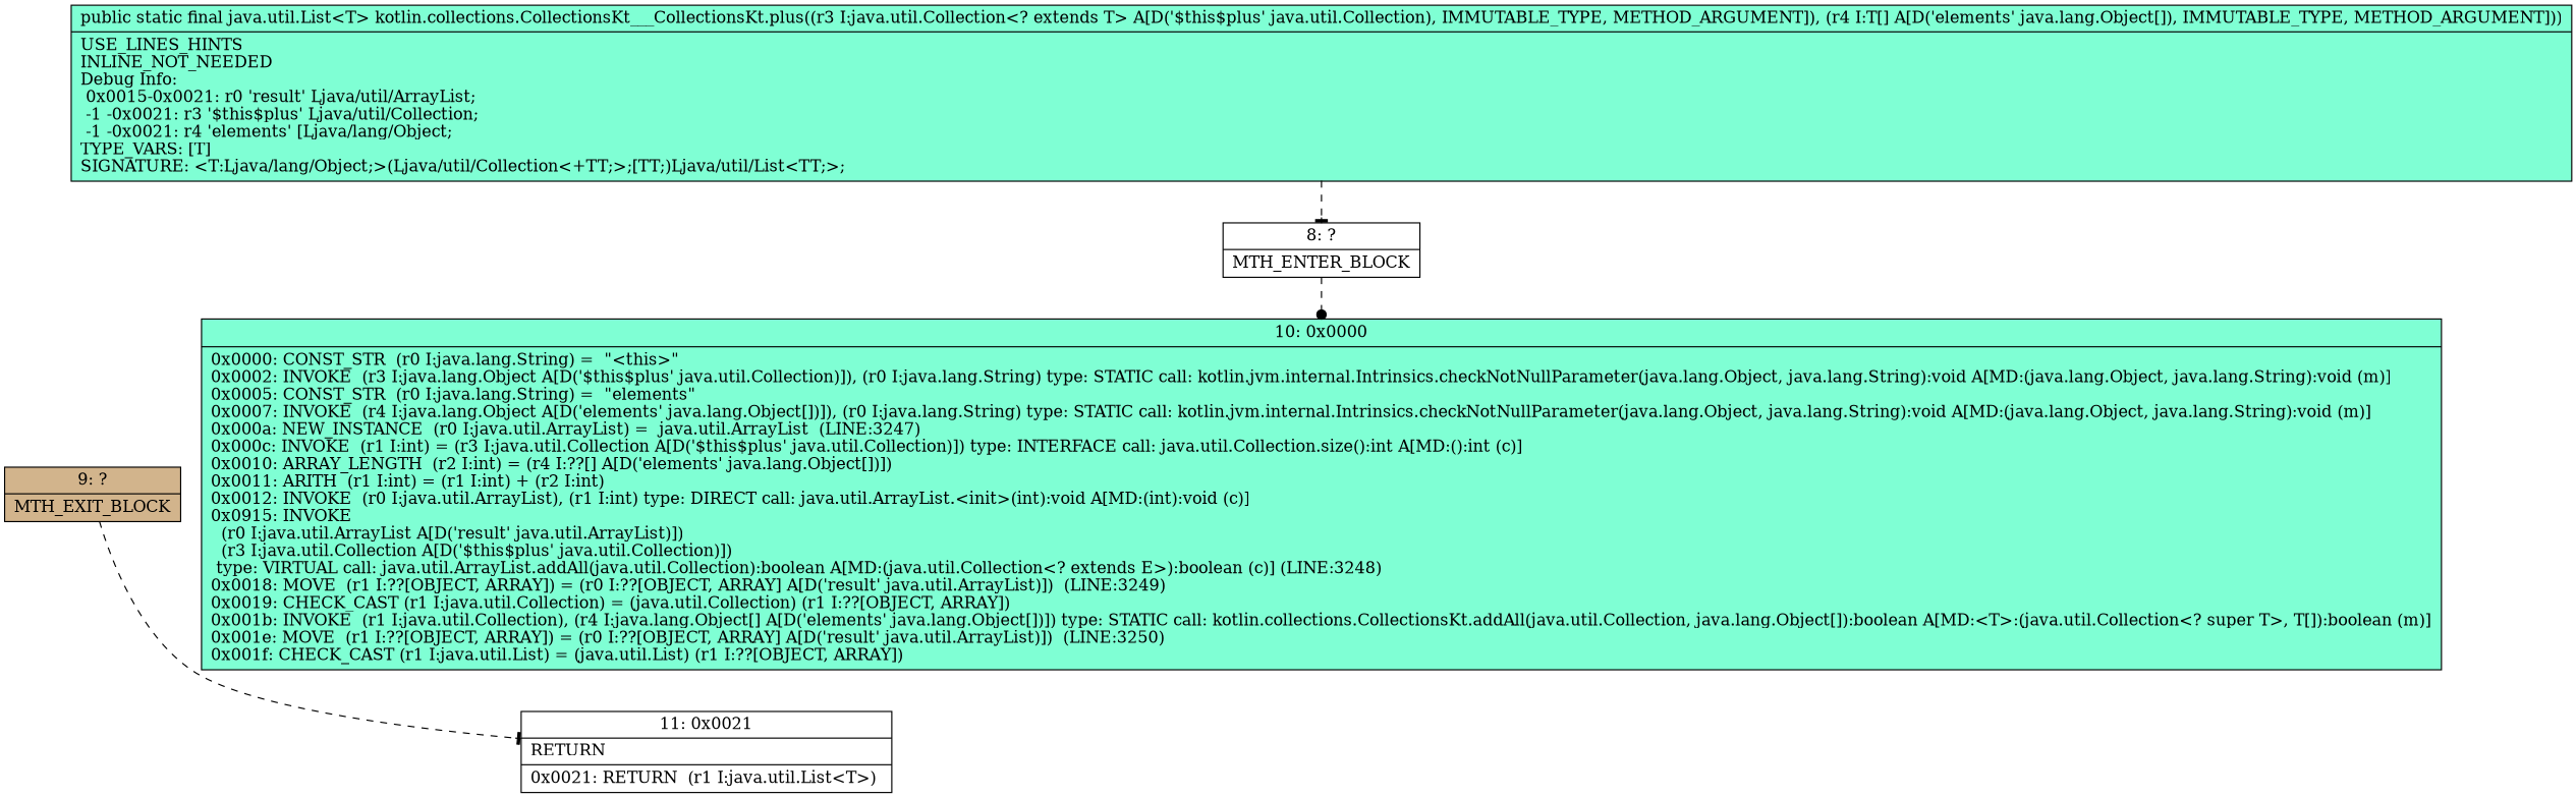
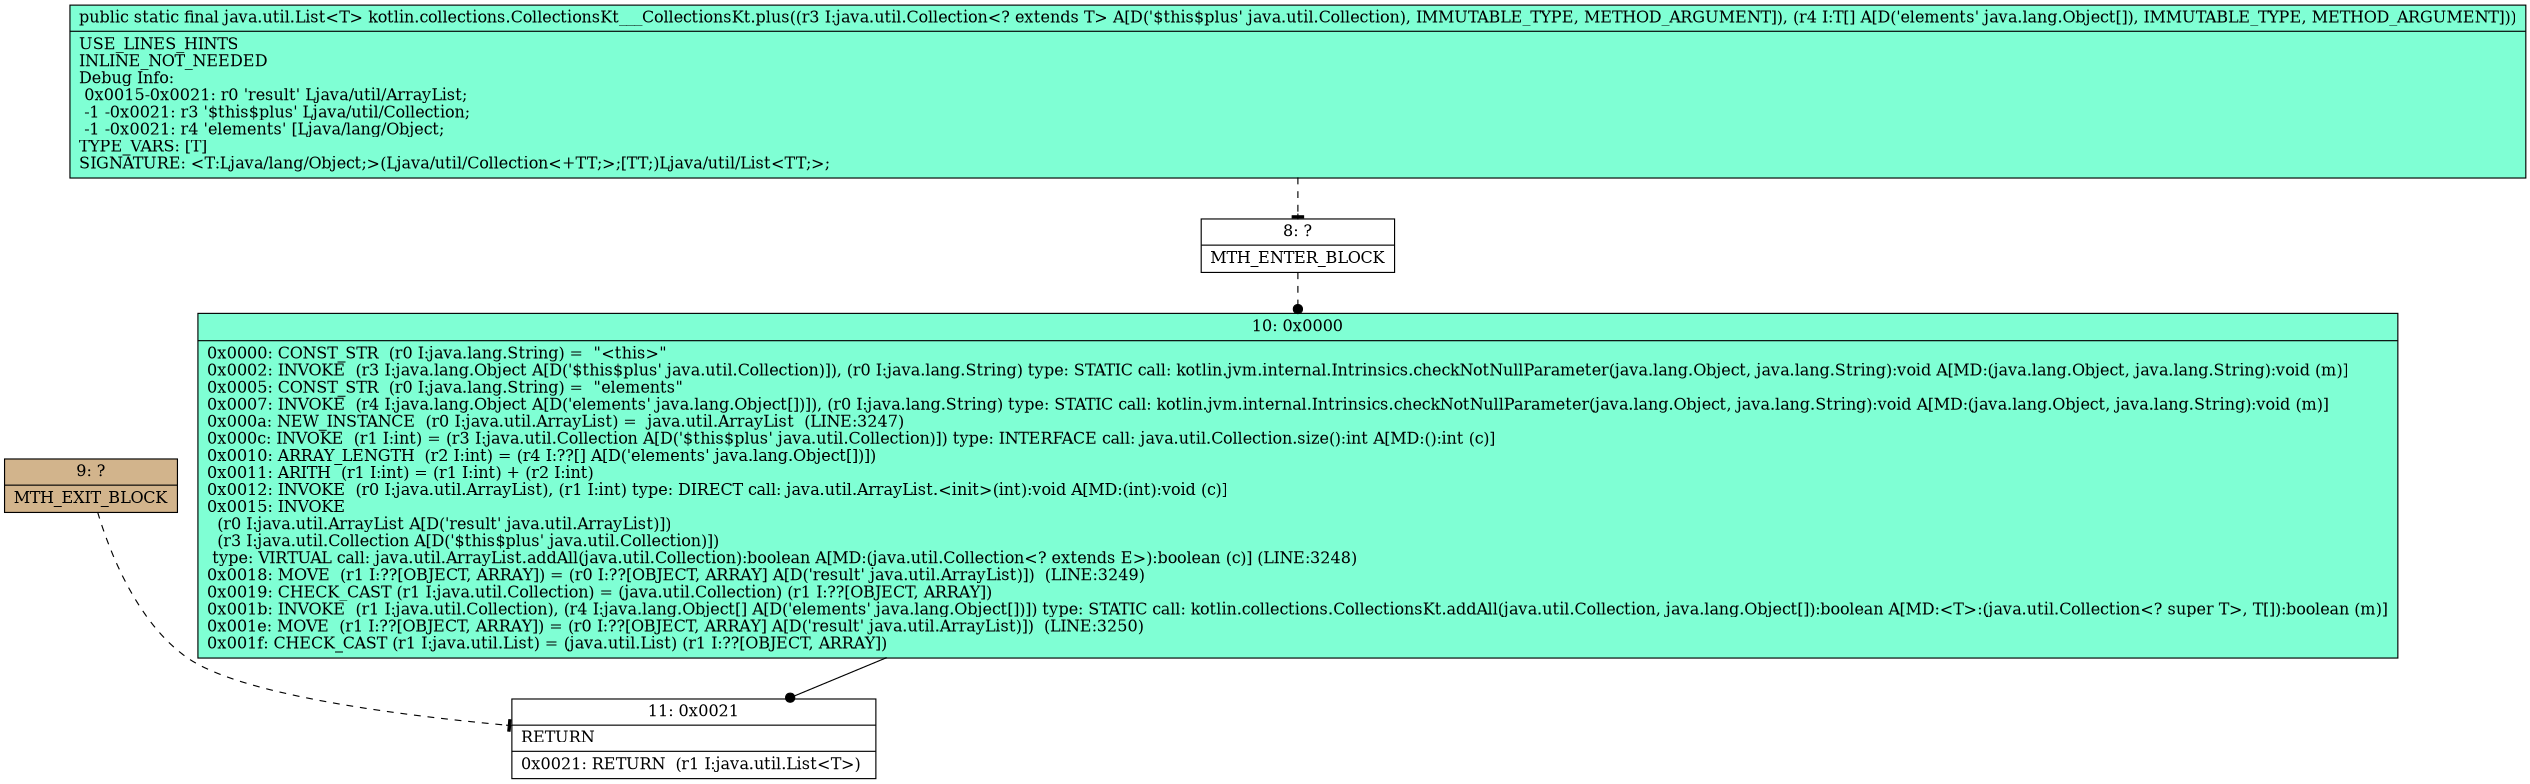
  digraph {
    node [fillcolor=white shape=record style=filled]
    edge [arrowhead=dot style=dashed]
    n1 [label="{8\:\ ?|MTH_ENTER_BLOCK\l}"]
-   n2 [fillcolor=aquamarine label="{10\:\ 0x0000|0x0000: CONST_STR  (r0 I:java.lang.String) =  \"\<this\>\" \l0x0002: INVOKE  (r3 I:java.lang.Object A[D('$this$plus' java.util.Collection)]), (r0 I:java.lang.String) type: STATIC call: kotlin.jvm.internal.Intrinsics.checkNotNullParameter(java.lang.Object, java.lang.String):void A[MD:(java.lang.Object, java.lang.String):void (m)]\l0x0005: CONST_STR  (r0 I:java.lang.String) =  \"elements\" \l0x0007: INVOKE  (r4 I:java.lang.Object A[D('elements' java.lang.Object[])]), (r0 I:java.lang.String) type: STATIC call: kotlin.jvm.internal.Intrinsics.checkNotNullParameter(java.lang.Object, java.lang.String):void A[MD:(java.lang.Object, java.lang.String):void (m)]\l0x000a: NEW_INSTANCE  (r0 I:java.util.ArrayList) =  java.util.ArrayList  (LINE:3247)\l0x000c: INVOKE  (r1 I:int) = (r3 I:java.util.Collection A[D('$this$plus' java.util.Collection)]) type: INTERFACE call: java.util.Collection.size():int A[MD:():int (c)]\l0x0010: ARRAY_LENGTH  (r2 I:int) = (r4 I:??[] A[D('elements' java.lang.Object[])]) \l0x0011: ARITH  (r1 I:int) = (r1 I:int) + (r2 I:int) \l0x0012: INVOKE  (r0 I:java.util.ArrayList), (r1 I:int) type: DIRECT call: java.util.ArrayList.\<init\>(int):void A[MD:(int):void (c)]\l0x0915: INVOKE  \l  (r0 I:java.util.ArrayList A[D('result' java.util.ArrayList)])\l  (r3 I:java.util.Collection A[D('$this$plus' java.util.Collection)])\l type: VIRTUAL call: java.util.ArrayList.addAll(java.util.Collection):boolean A[MD:(java.util.Collection\<? extends E\>):boolean (c)] (LINE:3248)\l0x0018: MOVE  (r1 I:??[OBJECT, ARRAY]) = (r0 I:??[OBJECT, ARRAY] A[D('result' java.util.ArrayList)])  (LINE:3249)\l0x0019: CHECK_CAST (r1 I:java.util.Collection) = (java.util.Collection) (r1 I:??[OBJECT, ARRAY]) \l0x001b: INVOKE  (r1 I:java.util.Collection), (r4 I:java.lang.Object[] A[D('elements' java.lang.Object[])]) type: STATIC call: kotlin.collections.CollectionsKt.addAll(java.util.Collection, java.lang.Object[]):boolean A[MD:\<T\>:(java.util.Collection\<? super T\>, T[]):boolean (m)]\l0x001e: MOVE  (r1 I:??[OBJECT, ARRAY]) = (r0 I:??[OBJECT, ARRAY] A[D('result' java.util.ArrayList)])  (LINE:3250)\l0x001f: CHECK_CAST (r1 I:java.util.List) = (java.util.List) (r1 I:??[OBJECT, ARRAY]) \l}"]
+   n2 [fillcolor=aquamarine label="{10\:\ 0x0000|0x0000: CONST_STR  (r0 I:java.lang.String) =  \"\<this\>\" \l0x0002: INVOKE  (r3 I:java.lang.Object A[D('$this$plus' java.util.Collection)]), (r0 I:java.lang.String) type: STATIC call: kotlin.jvm.internal.Intrinsics.checkNotNullParameter(java.lang.Object, java.lang.String):void A[MD:(java.lang.Object, java.lang.String):void (m)]\l0x0005: CONST_STR  (r0 I:java.lang.String) =  \"elements\" \l0x0007: INVOKE  (r4 I:java.lang.Object A[D('elements' java.lang.Object[])]), (r0 I:java.lang.String) type: STATIC call: kotlin.jvm.internal.Intrinsics.checkNotNullParameter(java.lang.Object, java.lang.String):void A[MD:(java.lang.Object, java.lang.String):void (m)]\l0x000a: NEW_INSTANCE  (r0 I:java.util.ArrayList) =  java.util.ArrayList  (LINE:3247)\l0x000c: INVOKE  (r1 I:int) = (r3 I:java.util.Collection A[D('$this$plus' java.util.Collection)]) type: INTERFACE call: java.util.Collection.size():int A[MD:():int (c)]\l0x0010: ARRAY_LENGTH  (r2 I:int) = (r4 I:??[] A[D('elements' java.lang.Object[])]) \l0x0011: ARITH  (r1 I:int) = (r1 I:int) + (r2 I:int) \l0x0012: INVOKE  (r0 I:java.util.ArrayList), (r1 I:int) type: DIRECT call: java.util.ArrayList.\<init\>(int):void A[MD:(int):void (c)]\l0x0015: INVOKE  \l  (r0 I:java.util.ArrayList A[D('result' java.util.ArrayList)])\l  (r3 I:java.util.Collection A[D('$this$plus' java.util.Collection)])\l type: VIRTUAL call: java.util.ArrayList.addAll(java.util.Collection):boolean A[MD:(java.util.Collection\<? extends E\>):boolean (c)] (LINE:3248)\l0x0018: MOVE  (r1 I:??[OBJECT, ARRAY]) = (r0 I:??[OBJECT, ARRAY] A[D('result' java.util.ArrayList)])  (LINE:3249)\l0x0019: CHECK_CAST (r1 I:java.util.Collection) = (java.util.Collection) (r1 I:??[OBJECT, ARRAY]) \l0x001b: INVOKE  (r1 I:java.util.Collection), (r4 I:java.lang.Object[] A[D('elements' java.lang.Object[])]) type: STATIC call: kotlin.collections.CollectionsKt.addAll(java.util.Collection, java.lang.Object[]):boolean A[MD:\<T\>:(java.util.Collection\<? super T\>, T[]):boolean (m)]\l0x001e: MOVE  (r1 I:??[OBJECT, ARRAY]) = (r0 I:??[OBJECT, ARRAY] A[D('result' java.util.ArrayList)])  (LINE:3250)\l0x001f: CHECK_CAST (r1 I:java.util.List) = (java.util.List) (r1 I:??[OBJECT, ARRAY]) \l}"]
    n3 [label="{11\:\ 0x0021|RETURN\l|0x0021: RETURN  (r1 I:java.util.List\<T\>) \l}"]
    n4 [fillcolor=tan label="{9\:\ ?|MTH_EXIT_BLOCK\l}"]
    n5 [fillcolor=aquamarine label="{public static final java.util.List\<T\> kotlin.collections.CollectionsKt___CollectionsKt.plus((r3 I:java.util.Collection\<? extends T\> A[D('$this$plus' java.util.Collection), IMMUTABLE_TYPE, METHOD_ARGUMENT]), (r4 I:T[] A[D('elements' java.lang.Object[]), IMMUTABLE_TYPE, METHOD_ARGUMENT]))  | USE_LINES_HINTS\lINLINE_NOT_NEEDED\lDebug Info:\l  0x0015\-0x0021: r0 'result' Ljava\/util\/ArrayList;\l  \-1 \-0x0021: r3 '$this$plus' Ljava\/util\/Collection;\l  \-1 \-0x0021: r4 'elements' [Ljava\/lang\/Object;\lTYPE_VARS: [T]\lSIGNATURE: \<T:Ljava\/lang\/Object;\>(Ljava\/util\/Collection\<+TT;\>;[TT;)Ljava\/util\/List\<TT;\>;\l}"]
    n1 -> n2
+   n2 -> n3 [style=solid]
    n4 -> n3 [arrowhead=tee]
    n5 -> n1 [arrowhead=tee]
  }
